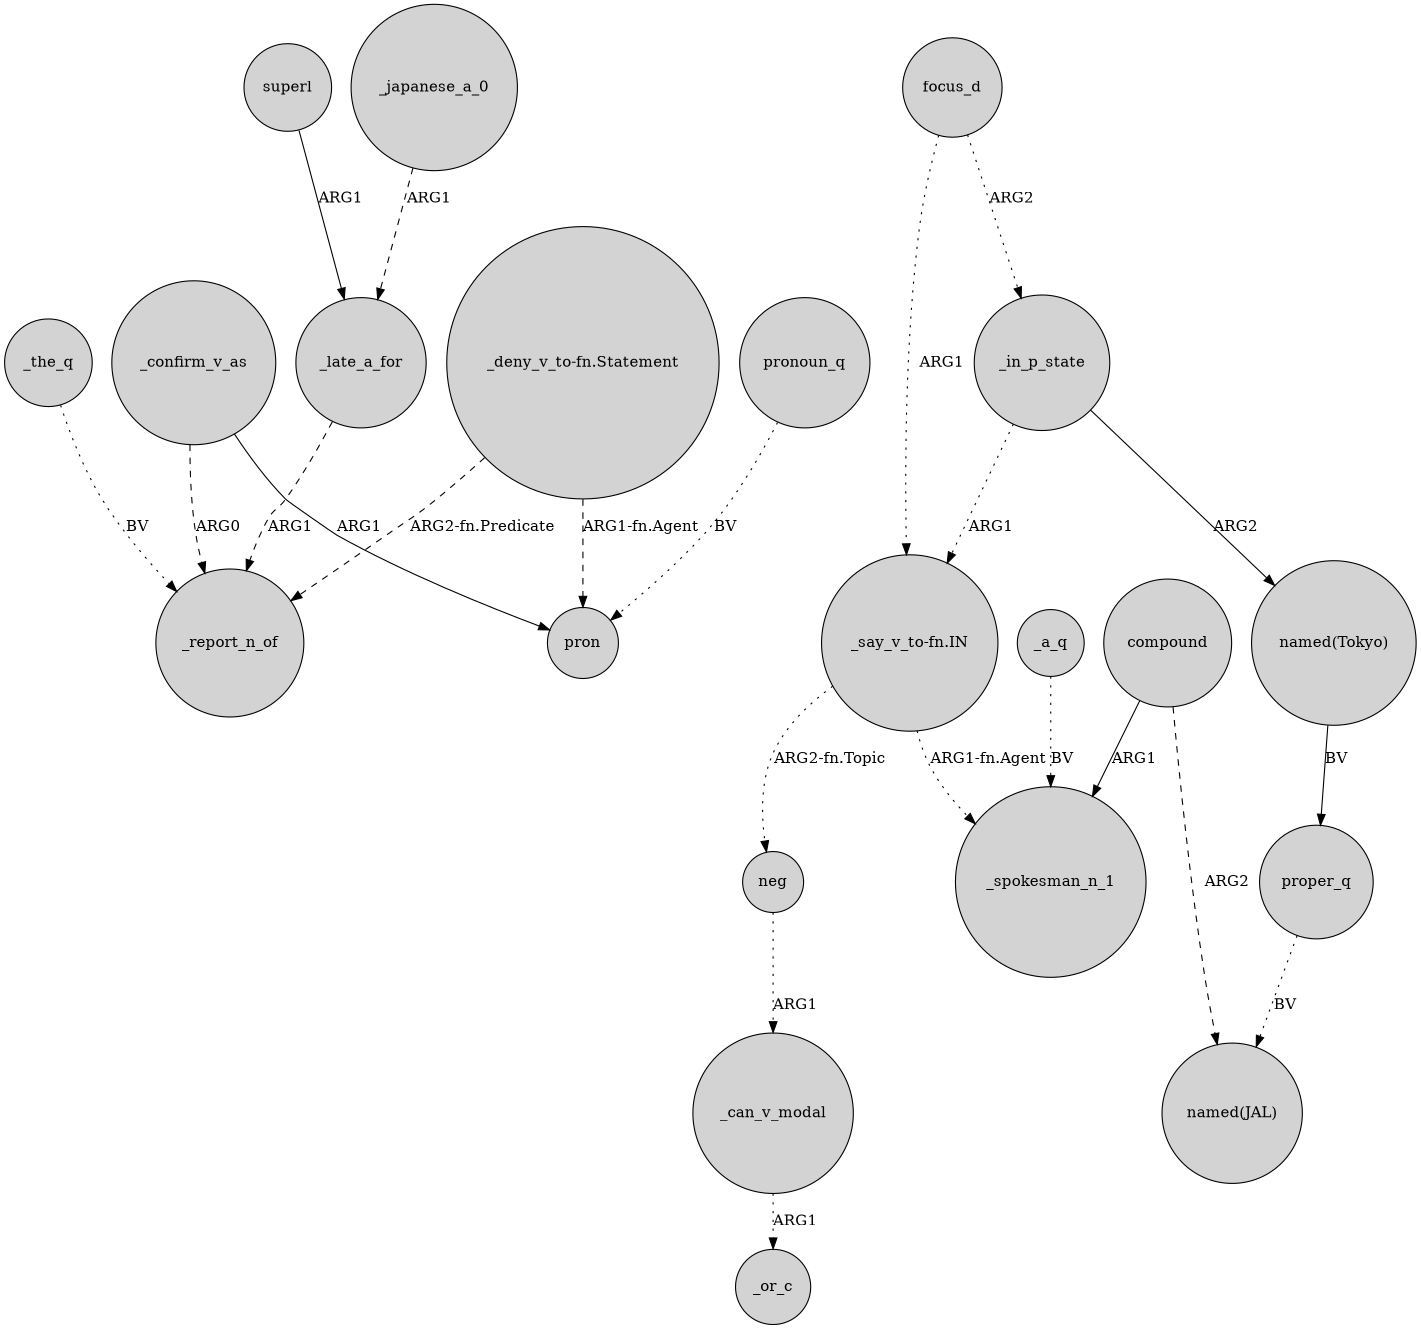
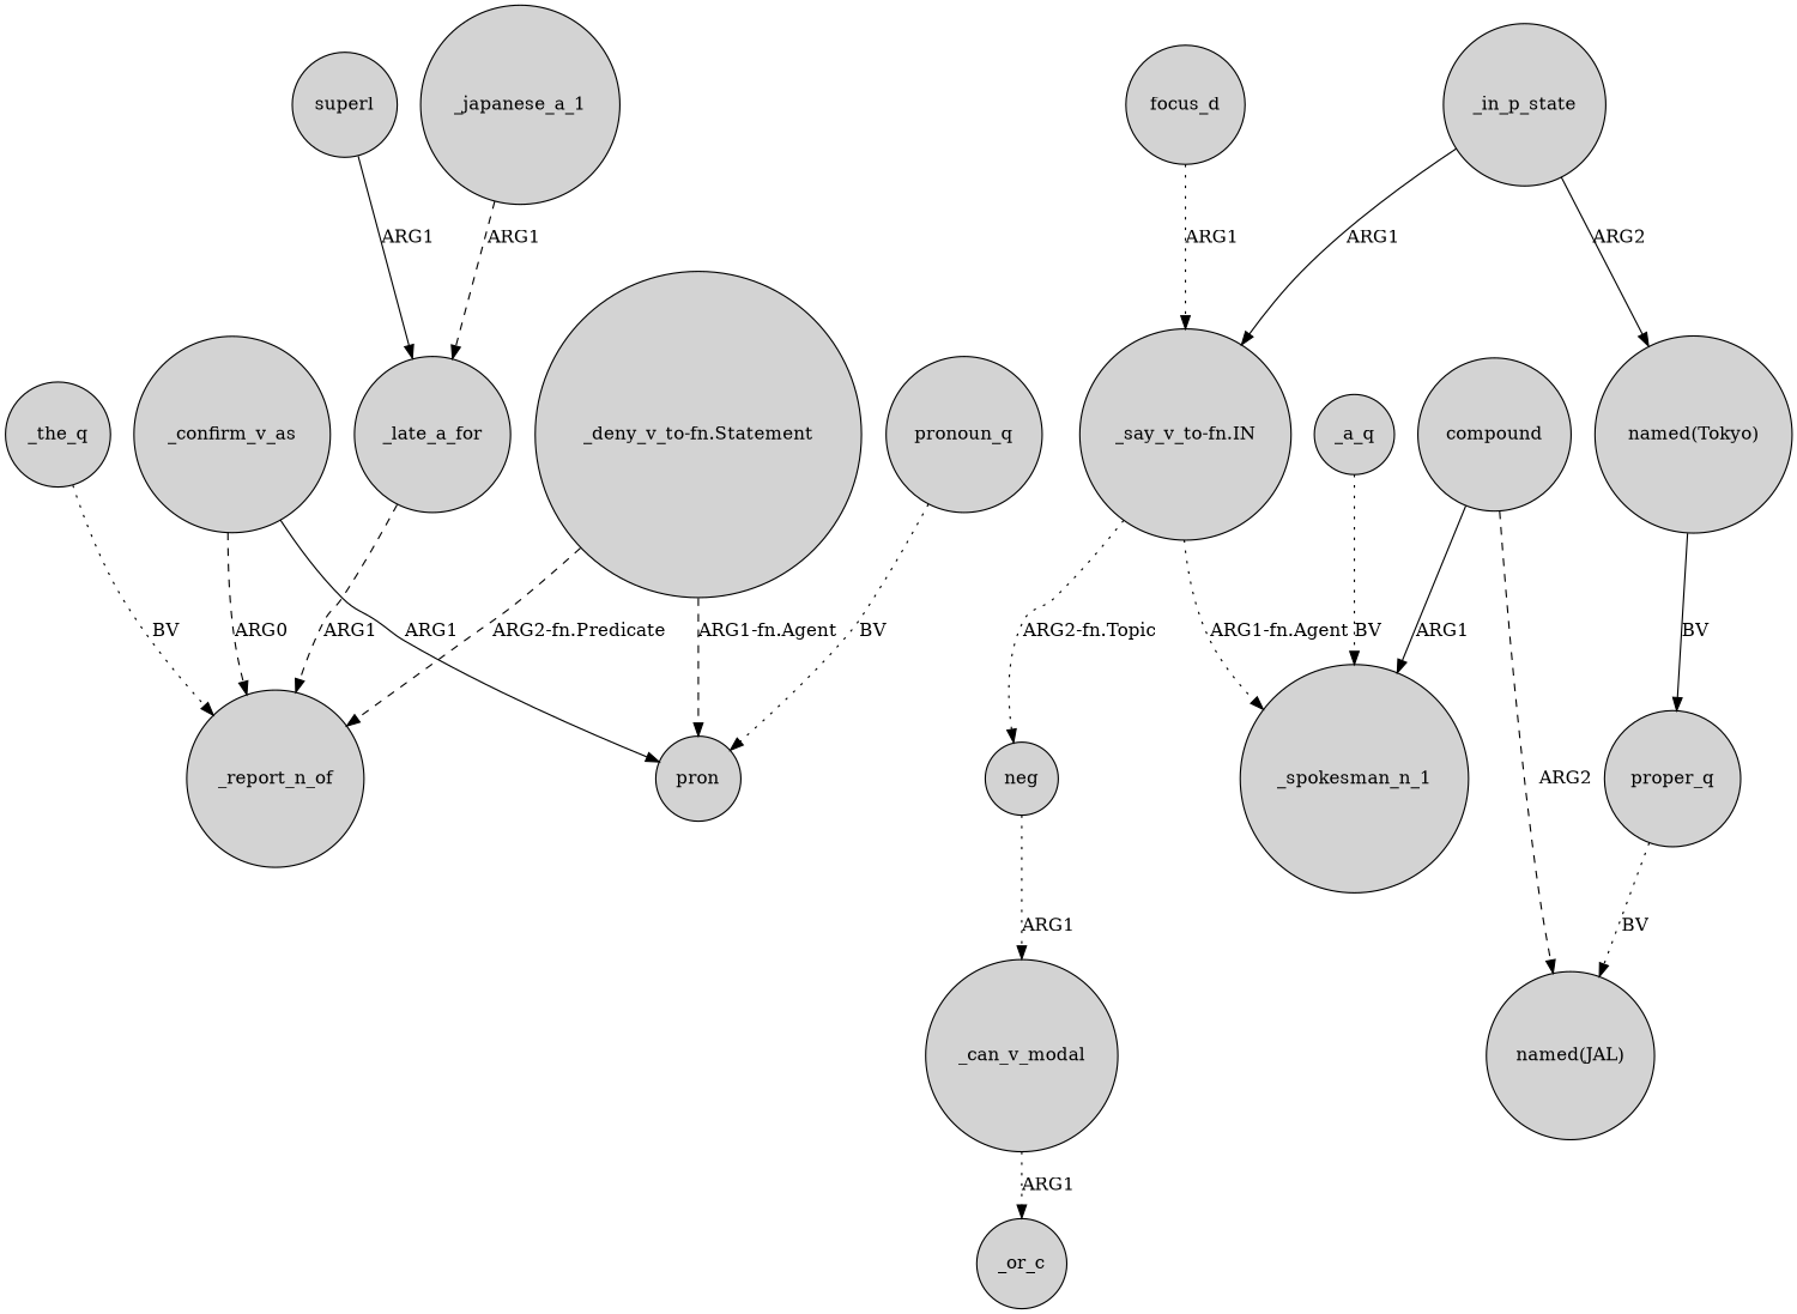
  digraph {
    node [shape=circle style=filled]
    edge [style=dotted]
    _late_a_for
    _report_n_of
    focus_d
    _in_p_state
    "_say_v_to-fn.IN"
    "named(Tokyo)"
    _spokesman_n_1
    neg
    proper_q
    compound
    "named(JAL)"
    superl
-   _japanese_a_1 [label=_japanese_a_0]
+   _japanese_a_1
    _can_v_modal
    _or_c
    "_deny_v_to-fn.Statement"
    pron
    pronoun_q
    _confirm_v_as
    _the_q
    _a_q
    _late_a_for -> _report_n_of [label=ARG1 style=dashed]
-   focus_d -> _in_p_state [label=ARG2]
    focus_d -> "_say_v_to-fn.IN" [label=ARG1]
-   _in_p_state -> "_say_v_to-fn.IN" [label=ARG1]
+   _in_p_state -> "_say_v_to-fn.IN" [label=ARG1 style=solid]
    _in_p_state -> "named(Tokyo)" [label=ARG2 style=solid]
    "_say_v_to-fn.IN" -> _spokesman_n_1 [label="ARG1-fn.Agent"]
    "_say_v_to-fn.IN" -> neg [label="ARG2-fn.Topic"]
    "named(Tokyo)" -> proper_q [label=BV style=solid]
    neg -> _can_v_modal [label=ARG1]
    proper_q -> "named(JAL)" [label=BV]
    compound -> _spokesman_n_1 [label=ARG1 style=solid]
    compound -> "named(JAL)" [label=ARG2 style=dashed]
    superl -> _late_a_for [label=ARG1 style=solid]
    _japanese_a_1 -> _late_a_for [label=ARG1 style=dashed]
    _can_v_modal -> _or_c [label=ARG1]
    "_deny_v_to-fn.Statement" -> _report_n_of [label="ARG2-fn.Predicate" style=dashed]
    "_deny_v_to-fn.Statement" -> pron [label="ARG1-fn.Agent" style=dashed]
    pronoun_q -> pron [label=BV]
    _confirm_v_as -> _report_n_of [label=ARG0 style=dashed]
    _confirm_v_as -> pron [label=ARG1 style=solid]
    _the_q -> _report_n_of [label=BV]
    _a_q -> _spokesman_n_1 [label=BV]
  }
